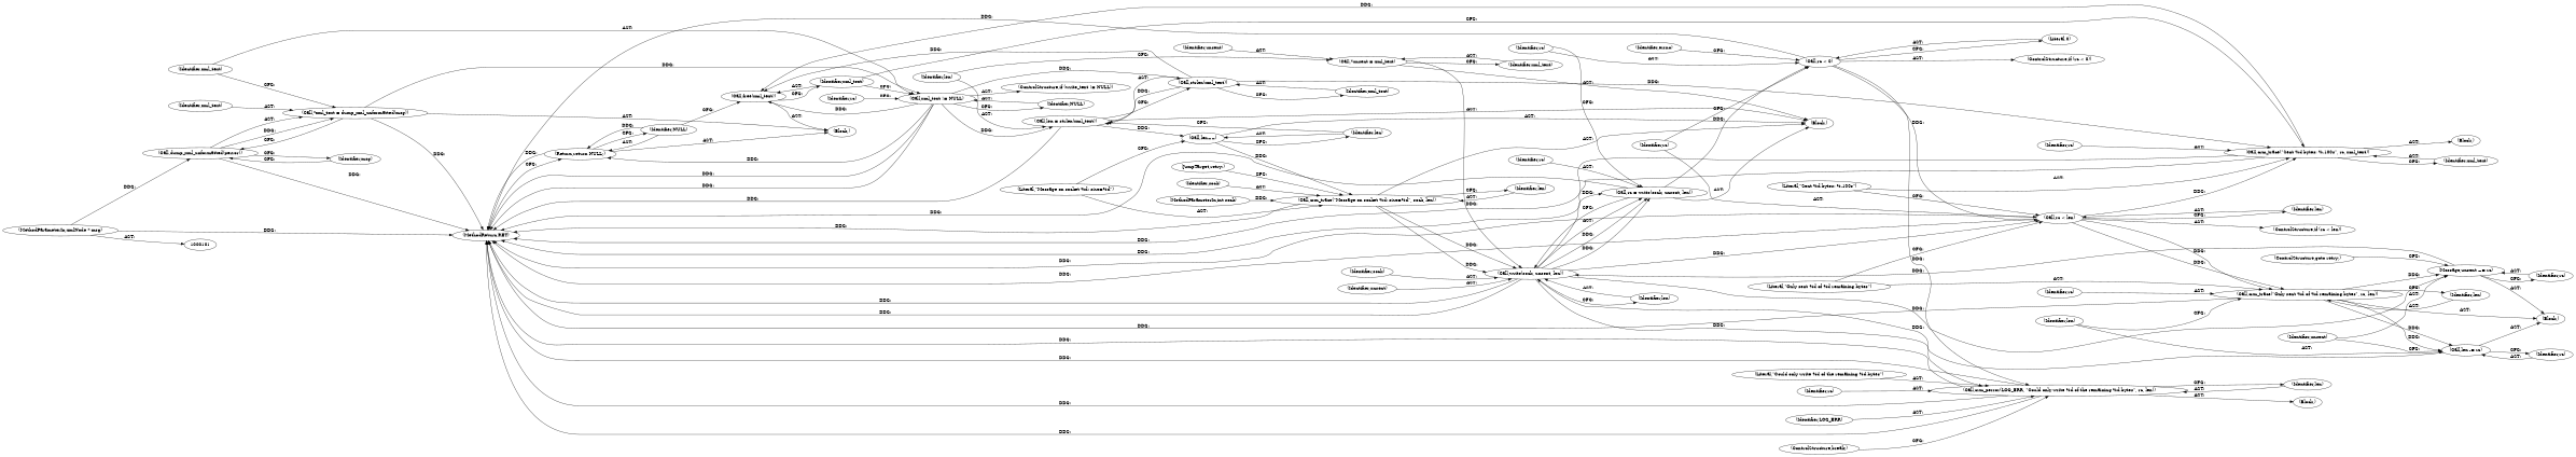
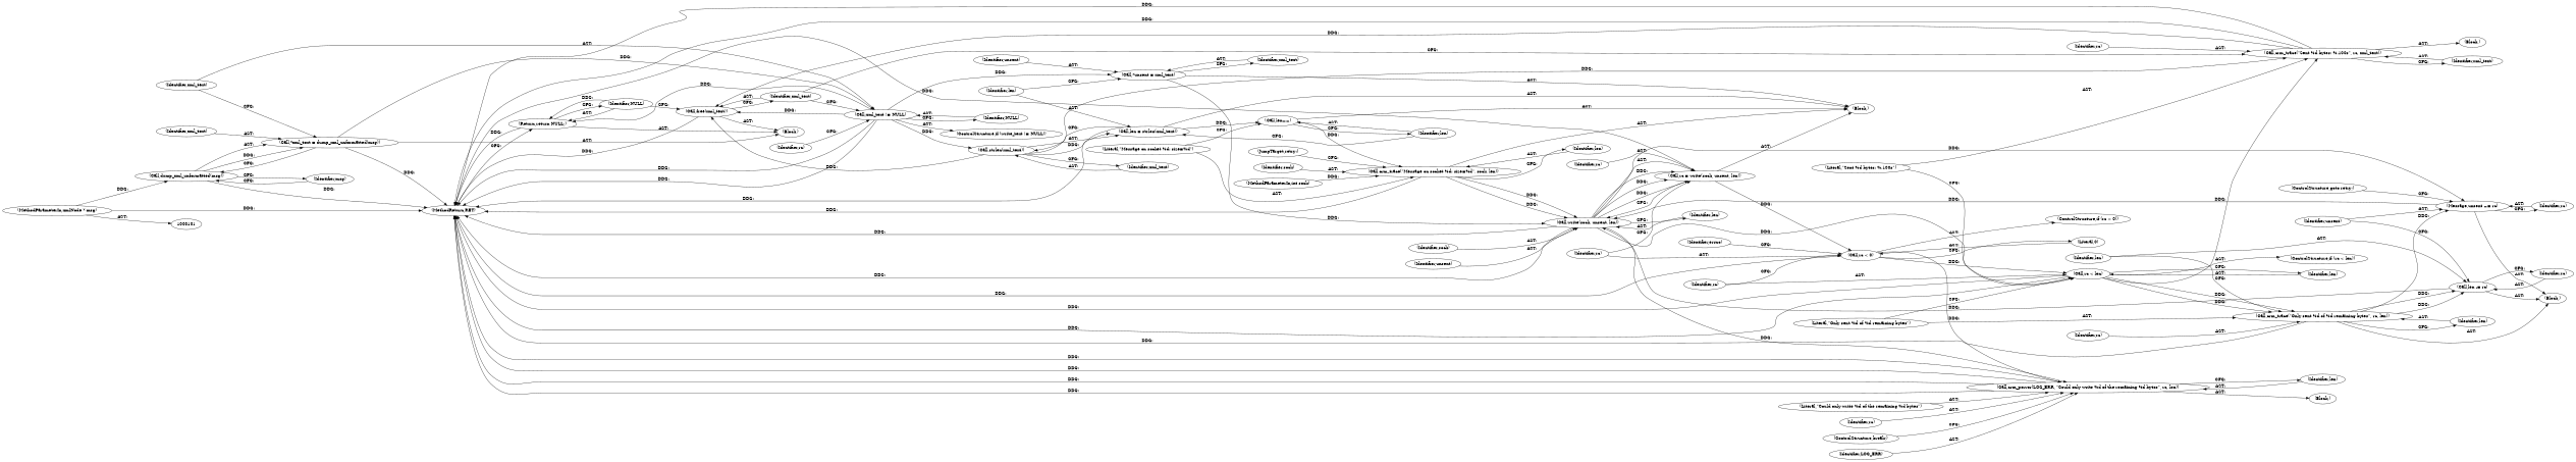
  digraph {
    rankdir=LR
    n1 [label="(MethodParameterIn,xmlNode * msg)"]
-   n2 [label="(Call,dump_xml_unformatted(perror))"]
+   n2 [label="(Call,dump_xml_unformatted(msg))"]
    n3 [label="(MethodReturn,RET)"]
    1000101
    n5 [label="(Call,*xml_text = dump_xml_unformatted(msg))"]
    n6 [label="(Identifier,msg)"]
    n7 [label="(Return,return NULL;)"]
    n8 [label="(Call,xml_text != NULL)"]
    n9 [label="(Block,)"]
    n10 [label="(Call,*unsent = xml_text)"]
    n11 [label="(Call,free(xml_text))"]
    n12 [label="(Call,strlen(xml_text))"]
    n13 [label="(ControlStructure,if (write_text != NULL))"]
    n14 [label="(Identifier,NULL)"]
    n15 [label="(Call,write(sock, unsent, len))"]
    n16 [label="(Identifier,xml_text)"]
    n17 [label="(Block,)"]
    n18 [label="(Identifier,xml_text)"]
    n19 [label="(Call,crm_trace(\"Sent %d bytes: %.100s\", rc, xml_text))"]
    n20 [label="(Call,len = strlen(xml_text))"]
    n21 [label="(Identifier,xml_text)"]
    n22 [label="(Identifier,NULL)"]
    n23 [label="(Call,rc = write(sock, unsent, len))"]
    n24 [label="(Call,crm_perror(LOG_ERR, \"Could only write %d of the remaining %d bytes\", rc, len))"]
    n25 [label="(Call,rc < len)"]
    n26 [label="(Message,unsent += rc)"]
    n27 [label="(Identifier,len)"]
    n28 [label="(Call,rc < 0)"]
    n29 [label="(Identifier,len)"]
    n30 [label="(Block,)"]
    n31 [label="(Call,crm_trace(\"Only sent %d of %d remaining bytes\", rc, len))"]
    n32 [label="(Identifier,len)"]
    n33 [label="(ControlStructure,if (rc < len))"]
    n34 [label="(Block,)"]
    n35 [label="(Identifier,rc)"]
    n36 [label="(ControlStructure,if (rc < 0))"]
    n37 [label="(Literal,0)"]
    n38 [label="(Call,len -= rc)"]
    n39 [label="(Identifier,len)"]
    n40 [label="(Identifier,xml_text)"]
    n41 [label="(Block,)"]
    n42 [label="(Identifier,rc)"]
    n43 [label="(Call,len++)"]
    n44 [label="(Call,crm_trace(\"Message on socket %d: size=%d\", sock, len))"]
    n45 [label="(Identifier,len)"]
    n46 [label="(Identifier,len)"]
    n47 [label="(Identifier,len)"]
    n48 [label="(Identifier,rc)"]
    n49 [label="(Identifier,sock)"]
    n50 [label="(ControlStructure,break;)"]
    n51 [label="(Identifier,unsent)"]
    n52 [label="(Identifier,rc)"]
    n53 [label="(Identifier,LOG_ERR)"]
    n54 [label="(Literal,\"Could only write %d of the remaining %d bytes\")"]
    n55 [label="(ControlStructure,goto retry;)"]
    n56 [label="(Identifier,rc)"]
    n57 [label="(Identifier,xml_text)"]
    n58 [label="(Identifier,rc)"]
    n59 [label="(Literal,\"Sent %d bytes: %.100s\")"]
    n60 [label="(Identifier,errno)"]
    n61 [label="(Identifier,rc)"]
    n62 [label="(Identifier,rc)"]
    n63 [label="(Literal,\"Message on socket %d: size=%d\")"]
    n64 [label="(JumpTarget,retry:)"]
    n65 [label="(Identifier,unsent)"]
    n66 [label="(Identifier,sock)"]
    n67 [label="(Identifier,rc)"]
    n68 [label="(Identifier,unsent)"]
    n69 [label="(MethodParameterIn,int sock)"]
    n70 [label="(Literal,\"Only sent %d of %d remaining bytes\")"]
    n71 [label="(Identifier,len)"]
    n72 [label="(Identifier,xml_text)"]
    n1 -> n2 [label="DDG: "]
    n1 -> n3 [label="DDG: "]
    n1 -> 1000101 [label="AST: "]
    n2 -> n3 [label="DDG: "]
    n2 -> n5 [label="AST: "]
    n2 -> n5 [label="DDG: "]
    n2 -> n6 [label="CFG: "]
    n3 -> n7 [label="CFG: "]
    n5 -> n2 [label="CFG: "]
    n5 -> n3 [label="DDG: "]
    n5 -> n8 [label="DDG: "]
    n5 -> n9 [label="AST: "]
    n6 -> n2 [label="CFG: "]
    n7 -> n3 [label="DDG: "]
    n7 -> n9 [label="AST: "]
    n7 -> n22 [label="CFG: "]
    n8 -> n3 [label="DDG: "]
    n8 -> n3 [label="DDG: "]
    n8 -> n7 [label="DDG: "]
-   n8 -> n20 [label="DDG: "]
+   n8 -> n10 [label="DDG: "]
    n8 -> n11 [label="DDG: "]
    n8 -> n12 [label="DDG: "]
    n8 -> n13 [label="AST: "]
    n8 -> n14 [label="CFG: "]
    n10 -> n15 [label="DDG: "]
    n10 -> n16 [label="CFG: "]
    n10 -> n17 [label="AST: "]
+   n11 -> n3 [label="DDG: "]
    n11 -> n9 [label="AST: "]
    n11 -> n18 [label="CFG: "]
    n12 -> n11 [label="DDG: "]
    n12 -> n19 [label="DDG: "]
    n12 -> n20 [label="AST: "]
    n12 -> n20 [label="DDG: "]
    n12 -> n21 [label="CFG: "]
    n14 -> n8 [label="AST: "]
    n15 -> n3 [label="DDG: "]
    n15 -> n3 [label="DDG: "]
    n15 -> n23 [label="AST: "]
    n15 -> n23 [label="DDG: "]
    n15 -> n23 [label="DDG: "]
    n15 -> n23 [label="DDG: "]
    n15 -> n24 [label="DDG: "]
    n15 -> n25 [label="DDG: "]
    n15 -> n26 [label="DDG: "]
    n15 -> n27 [label="CFG: "]
    n16 -> n10 [label="AST: "]
    n18 -> n8 [label="CFG: "]
    n18 -> n11 [label="AST: "]
    n18 -> n19 [label="CFG: "]
    n19 -> n3 [label="DDG: "]
    n19 -> n3 [label="DDG: "]
    n19 -> n11 [label="DDG: "]
    n19 -> n40 [label="CFG: "]
    n19 -> n41 [label="AST: "]
    n20 -> n3 [label="DDG: "]
    n20 -> n12 [label="CFG: "]
    n20 -> n17 [label="AST: "]
    n20 -> n43 [label="DDG: "]
    n21 -> n12 [label="AST: "]
    n22 -> n7 [label="AST: "]
    n22 -> n7 [label="DDG: "]
    n22 -> n11 [label="CFG: "]
    n23 -> n3 [label="DDG: "]
    n23 -> n15 [label="CFG: "]
    n23 -> n17 [label="AST: "]
    n23 -> n28 [label="DDG: "]
    n24 -> n3 [label="DDG: "]
    n24 -> n3 [label="DDG: "]
    n24 -> n3 [label="DDG: "]
    n24 -> n3 [label="DDG: "]
    n24 -> n29 [label="CFG: "]
    n24 -> n30 [label="AST: "]
    n25 -> n3 [label="DDG: "]
    n25 -> n3 [label="DDG: "]
    n25 -> n19 [label="DDG: "]
    n25 -> n31 [label="DDG: "]
    n25 -> n31 [label="DDG: "]
    n25 -> n32 [label="CFG: "]
    n25 -> n33 [label="AST: "]
    n26 -> n15 [label="DDG: "]
    n26 -> n34 [label="AST: "]
    n26 -> n35 [label="CFG: "]
    n27 -> n15 [label="AST: "]
    n28 -> n3 [label="DDG: "]
    n28 -> n24 [label="DDG: "]
    n28 -> n25 [label="DDG: "]
    n28 -> n36 [label="AST: "]
    n28 -> n37 [label="CFG: "]
    n29 -> n24 [label="AST: "]
    n31 -> n3 [label="DDG: "]
    n31 -> n26 [label="DDG: "]
    n31 -> n34 [label="AST: "]
    n31 -> n38 [label="DDG: "]
    n31 -> n38 [label="DDG: "]
    n31 -> n39 [label="CFG: "]
    n32 -> n25 [label="AST: "]
    n35 -> n26 [label="AST: "]
    n37 -> n28 [label="AST: "]
    n38 -> n15 [label="DDG: "]
    n38 -> n34 [label="AST: "]
    n38 -> n42 [label="CFG: "]
    n39 -> n31 [label="AST: "]
    n40 -> n19 [label="AST: "]
    n42 -> n38 [label="AST: "]
    n43 -> n17 [label="AST: "]
    n43 -> n44 [label="DDG: "]
    n43 -> n45 [label="CFG: "]
    n44 -> n3 [label="DDG: "]
    n44 -> n15 [label="DDG: "]
    n44 -> n15 [label="DDG: "]
    n44 -> n17 [label="AST: "]
    n44 -> n46 [label="CFG: "]
    n45 -> n20 [label="CFG: "]
    n45 -> n43 [label="AST: "]
    n46 -> n44 [label="AST: "]
    n47 -> n10 [label="CFG: "]
    n47 -> n20 [label="AST: "]
    n48 -> n25 [label="AST: "]
    n48 -> n28 [label="CFG: "]
    n49 -> n15 [label="AST: "]
    n50 -> n24 [label="CFG: "]
    n51 -> n26 [label="AST: "]
    n51 -> n38 [label="CFG: "]
    n52 -> n19 [label="AST: "]
    n53 -> n24 [label="AST: "]
    n54 -> n24 [label="AST: "]
    n55 -> n26 [label="CFG: "]
    n56 -> n23 [label="AST: "]
    n57 -> n5 [label="CFG: "]
    n57 -> n8 [label="AST: "]
    n58 -> n24 [label="AST: "]
    n59 -> n19 [label="AST: "]
    n59 -> n25 [label="CFG: "]
    n60 -> n28 [label="CFG: "]
    n61 -> n8 [label="CFG: "]
    n62 -> n31 [label="AST: "]
    n63 -> n43 [label="CFG: "]
    n63 -> n44 [label="AST: "]
    n64 -> n44 [label="CFG: "]
    n65 -> n10 [label="AST: "]
    n66 -> n44 [label="AST: "]
    n67 -> n23 [label="CFG: "]
    n67 -> n28 [label="AST: "]
    n68 -> n15 [label="AST: "]
    n69 -> n44 [label="DDG: "]
    n70 -> n25 [label="CFG: "]
    n70 -> n31 [label="AST: "]
    n71 -> n31 [label="CFG: "]
    n71 -> n38 [label="AST: "]
    n72 -> n5 [label="AST: "]
  }
